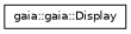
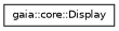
  digraph {
    rankdir=LR
-   n1 [color=black fillcolor=white fontname=Helvetica fontsize=10 height=0.2 label="gaia::gaia::Display" shape=record style=filled width=0.4]
+   n1 [color=black fillcolor=white fontname=Helvetica fontsize=10 height=0.2 label="gaia::core::Display" shape=record style=filled width=0.4]
  }
